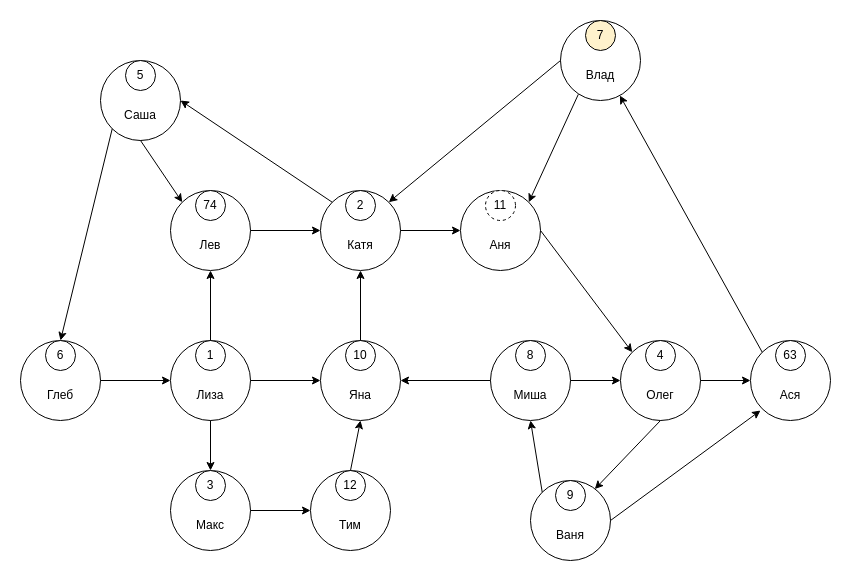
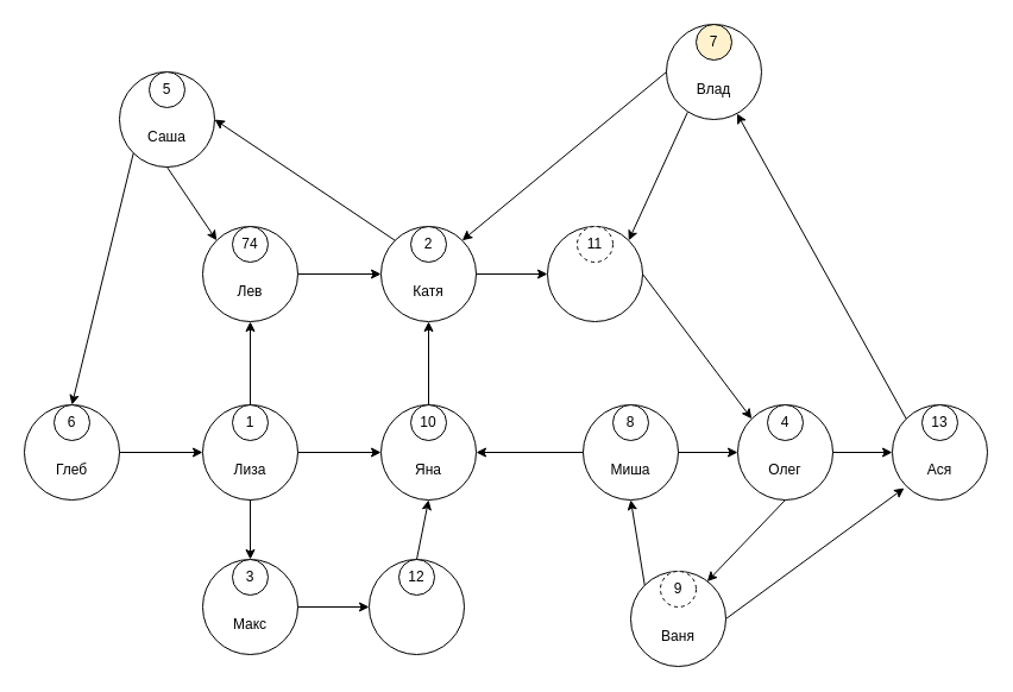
  <mxCell id="0" />
  <mxCell id="1" parent="0" />
  <mxCell id="2" value="" style="group" parent="1" vertex="1" connectable="0"><mxGeometry x="560" y="20" width="80" height="80" as="geometry" /></mxCell>
  <mxCell id="3" value="" style="ellipse;whiteSpace=wrap;html=1;aspect=fixed;" parent="2" vertex="1"><mxGeometry width="80" height="80" as="geometry" /></mxCell>
  <mxCell id="4" value="7" style="ellipse;whiteSpace=wrap;html=1;aspect=fixed;fillColor=#fff2cc;" parent="2" vertex="1"><mxGeometry x="25" width="30" height="30" as="geometry" /></mxCell>
  <mxCell id="5" value="Влад" style="text;html=1;strokeColor=none;fillColor=none;align=center;verticalAlign=middle;whiteSpace=wrap;rounded=0;" parent="2" vertex="1"><mxGeometry x="10" y="40" width="60" height="30" as="geometry" /></mxCell>
  <mxCell id="6" value="" style="group" parent="1" vertex="1" connectable="0"><mxGeometry x="530" y="480" width="80" height="80" as="geometry" /></mxCell>
  <mxCell id="7" value="" style="ellipse;whiteSpace=wrap;html=1;aspect=fixed;" parent="6" vertex="1"><mxGeometry width="80" height="80" as="geometry" /></mxCell>
- <mxCell id="8" value="9" style="ellipse;whiteSpace=wrap;html=1;aspect=fixed;" parent="6" vertex="1"><mxGeometry x="25" width="30" height="30" as="geometry" /></mxCell>
+ <mxCell id="8" value="9" style="ellipse;whiteSpace=wrap;html=1;aspect=fixed;dashed=1;" parent="6" vertex="1"><mxGeometry x="25" width="30" height="30" as="geometry" /></mxCell>
  <mxCell id="9" value="Ваня" style="text;html=1;strokeColor=none;fillColor=none;align=center;verticalAlign=middle;whiteSpace=wrap;rounded=0;" parent="6" vertex="1"><mxGeometry x="10" y="40" width="60" height="30" as="geometry" /></mxCell>
  <mxCell id="10" value="" style="group" parent="1" vertex="1" connectable="0"><mxGeometry x="100" y="60" width="80" height="80" as="geometry" /></mxCell>
  <mxCell id="11" value="" style="ellipse;whiteSpace=wrap;html=1;aspect=fixed;" parent="10" vertex="1"><mxGeometry width="80" height="80" as="geometry" /></mxCell>
  <mxCell id="12" value="5" style="ellipse;whiteSpace=wrap;html=1;aspect=fixed;" parent="10" vertex="1"><mxGeometry x="25" width="30" height="30" as="geometry" /></mxCell>
  <mxCell id="13" value="Саша" style="text;html=1;strokeColor=none;fillColor=none;align=center;verticalAlign=middle;whiteSpace=wrap;rounded=0;" parent="10" vertex="1"><mxGeometry x="10" y="40" width="60" height="30" as="geometry" /></mxCell>
  <mxCell id="14" value="" style="group" parent="1" vertex="1" connectable="0"><mxGeometry x="310" y="470" width="80" height="80" as="geometry" /></mxCell>
  <mxCell id="15" value="" style="ellipse;whiteSpace=wrap;html=1;aspect=fixed;" parent="14" vertex="1"><mxGeometry width="80" height="80" as="geometry" /></mxCell>
  <mxCell id="16" value="12" style="ellipse;whiteSpace=wrap;html=1;aspect=fixed;" parent="14" vertex="1"><mxGeometry x="25" width="30" height="30" as="geometry" /></mxCell>
- <mxCell id="17" value="Тим" style="text;html=1;strokeColor=none;fillColor=none;align=center;verticalAlign=middle;whiteSpace=wrap;rounded=0;" parent="14" vertex="1"><mxGeometry x="10" y="40" width="60" height="30" as="geometry" /></mxCell>
  <mxCell id="18" value="" style="group" parent="1" vertex="1" connectable="0"><mxGeometry x="20" y="340" width="80" height="80" as="geometry" /></mxCell>
  <mxCell id="19" value="" style="ellipse;whiteSpace=wrap;html=1;aspect=fixed;" parent="18" vertex="1"><mxGeometry width="80" height="80" as="geometry" /></mxCell>
  <mxCell id="20" value="6" style="ellipse;whiteSpace=wrap;html=1;aspect=fixed;" parent="18" vertex="1"><mxGeometry x="25" width="30" height="30" as="geometry" /></mxCell>
  <mxCell id="21" value="Глеб" style="text;html=1;strokeColor=none;fillColor=none;align=center;verticalAlign=middle;whiteSpace=wrap;rounded=0;" parent="18" vertex="1"><mxGeometry x="10" y="40" width="60" height="30" as="geometry" /></mxCell>
  <mxCell id="22" value="" style="group" parent="1" vertex="1" connectable="0"><mxGeometry x="490" y="340" width="80" height="80" as="geometry" /></mxCell>
  <mxCell id="23" value="" style="ellipse;whiteSpace=wrap;html=1;aspect=fixed;" parent="22" vertex="1"><mxGeometry width="80" height="80" as="geometry" /></mxCell>
  <mxCell id="24" value="8" style="ellipse;whiteSpace=wrap;html=1;aspect=fixed;" parent="22" vertex="1"><mxGeometry x="25" width="30" height="30" as="geometry" /></mxCell>
  <mxCell id="25" value="Миша" style="text;html=1;strokeColor=none;fillColor=none;align=center;verticalAlign=middle;whiteSpace=wrap;rounded=0;" parent="22" vertex="1"><mxGeometry x="10" y="40" width="60" height="30" as="geometry" /></mxCell>
  <mxCell id="26" value="" style="group" parent="1" vertex="1" connectable="0"><mxGeometry x="620" y="340" width="80" height="80" as="geometry" /></mxCell>
  <mxCell id="27" value="" style="ellipse;whiteSpace=wrap;html=1;aspect=fixed;" parent="26" vertex="1"><mxGeometry width="80" height="80" as="geometry" /></mxCell>
  <mxCell id="28" value="4" style="ellipse;whiteSpace=wrap;html=1;aspect=fixed;" parent="26" vertex="1"><mxGeometry x="25" width="30" height="30" as="geometry" /></mxCell>
  <mxCell id="29" value="Олег" style="text;html=1;strokeColor=none;fillColor=none;align=center;verticalAlign=middle;whiteSpace=wrap;rounded=0;" parent="26" vertex="1"><mxGeometry x="10" y="40" width="60" height="30" as="geometry" /></mxCell>
  <mxCell id="30" value="" style="group" parent="1" vertex="1" connectable="0"><mxGeometry x="170" y="470" width="80" height="80" as="geometry" /></mxCell>
  <mxCell id="31" value="" style="ellipse;whiteSpace=wrap;html=1;aspect=fixed;" parent="30" vertex="1"><mxGeometry width="80" height="80" as="geometry" /></mxCell>
  <mxCell id="32" value="3" style="ellipse;whiteSpace=wrap;html=1;aspect=fixed;" parent="30" vertex="1"><mxGeometry x="25" width="30" height="30" as="geometry" /></mxCell>
  <mxCell id="33" value="Макс" style="text;html=1;strokeColor=none;fillColor=none;align=center;verticalAlign=middle;whiteSpace=wrap;rounded=0;" parent="30" vertex="1"><mxGeometry x="10" y="40" width="60" height="30" as="geometry" /></mxCell>
  <mxCell id="34" value="" style="group" parent="1" vertex="1" connectable="0"><mxGeometry x="170" y="340" width="80" height="80" as="geometry" /></mxCell>
  <mxCell id="35" value="" style="ellipse;whiteSpace=wrap;html=1;aspect=fixed;" parent="34" vertex="1"><mxGeometry width="80" height="80" as="geometry" /></mxCell>
  <mxCell id="36" value="1" style="ellipse;whiteSpace=wrap;html=1;aspect=fixed;" parent="34" vertex="1"><mxGeometry x="25" width="30" height="30" as="geometry" /></mxCell>
  <mxCell id="37" value="Лиза" style="text;html=1;strokeColor=none;fillColor=none;align=center;verticalAlign=middle;whiteSpace=wrap;rounded=0;" parent="34" vertex="1"><mxGeometry x="10" y="40" width="60" height="30" as="geometry" /></mxCell>
  <mxCell id="38" value="" style="group" parent="1" vertex="1" connectable="0"><mxGeometry x="320" y="340" width="80" height="80" as="geometry" /></mxCell>
  <mxCell id="39" value="" style="ellipse;whiteSpace=wrap;html=1;aspect=fixed;" parent="38" vertex="1"><mxGeometry width="80" height="80" as="geometry" /></mxCell>
  <mxCell id="40" value="10" style="ellipse;whiteSpace=wrap;html=1;aspect=fixed;" parent="38" vertex="1"><mxGeometry x="25" width="30" height="30" as="geometry" /></mxCell>
  <mxCell id="41" value="Яна" style="text;html=1;strokeColor=none;fillColor=none;align=center;verticalAlign=middle;whiteSpace=wrap;rounded=0;" parent="38" vertex="1"><mxGeometry x="10" y="40" width="60" height="30" as="geometry" /></mxCell>
  <mxCell id="42" value="" style="group" parent="1" vertex="1" connectable="0"><mxGeometry x="750" y="340" width="80" height="80" as="geometry" /></mxCell>
  <mxCell id="43" value="" style="ellipse;whiteSpace=wrap;html=1;aspect=fixed;" parent="42" vertex="1"><mxGeometry width="80" height="80" as="geometry" /></mxCell>
- <mxCell id="44" value="63" style="ellipse;whiteSpace=wrap;html=1;aspect=fixed;" parent="42" vertex="1"><mxGeometry x="25" width="30" height="30" as="geometry" /></mxCell>
+ <mxCell id="44" value="13" style="ellipse;whiteSpace=wrap;html=1;aspect=fixed;" parent="42" vertex="1"><mxGeometry x="25" width="30" height="30" as="geometry" /></mxCell>
  <mxCell id="45" value="Ася" style="text;html=1;strokeColor=none;fillColor=none;align=center;verticalAlign=middle;whiteSpace=wrap;rounded=0;" parent="42" vertex="1"><mxGeometry x="10" y="40" width="60" height="30" as="geometry" /></mxCell>
  <mxCell id="46" value="" style="group" parent="1" vertex="1" connectable="0"><mxGeometry x="460" y="190" width="80" height="80" as="geometry" /></mxCell>
  <mxCell id="47" value="" style="ellipse;whiteSpace=wrap;html=1;aspect=fixed;" parent="46" vertex="1"><mxGeometry width="80" height="80" as="geometry" /></mxCell>
  <mxCell id="48" value="11" style="ellipse;whiteSpace=wrap;html=1;aspect=fixed;dashed=1;" parent="46" vertex="1"><mxGeometry x="25" width="30" height="30" as="geometry" /></mxCell>
- <mxCell id="49" value="Аня" style="text;html=1;strokeColor=none;fillColor=none;align=center;verticalAlign=middle;whiteSpace=wrap;rounded=0;" parent="46" vertex="1"><mxGeometry x="10" y="40" width="60" height="30" as="geometry" /></mxCell>
  <mxCell id="50" value="" style="group" parent="1" vertex="1" connectable="0"><mxGeometry x="170" y="190" width="80" height="80" as="geometry" /></mxCell>
  <mxCell id="51" value="" style="ellipse;whiteSpace=wrap;html=1;aspect=fixed;" parent="50" vertex="1"><mxGeometry width="80" height="80" as="geometry" /></mxCell>
  <mxCell id="52" value="74" style="ellipse;whiteSpace=wrap;html=1;aspect=fixed;" parent="50" vertex="1"><mxGeometry x="25" width="30" height="30" as="geometry" /></mxCell>
  <mxCell id="53" value="Лев" style="text;html=1;strokeColor=none;fillColor=none;align=center;verticalAlign=middle;whiteSpace=wrap;rounded=0;" parent="50" vertex="1"><mxGeometry x="10" y="40" width="60" height="30" as="geometry" /></mxCell>
  <mxCell id="54" value="" style="group" parent="1" vertex="1" connectable="0"><mxGeometry x="320" y="190" width="80" height="80" as="geometry" /></mxCell>
  <mxCell id="55" value="" style="ellipse;whiteSpace=wrap;html=1;aspect=fixed;" parent="54" vertex="1"><mxGeometry width="80" height="80" as="geometry" /></mxCell>
  <mxCell id="56" value="2" style="ellipse;whiteSpace=wrap;html=1;aspect=fixed;" parent="54" vertex="1"><mxGeometry x="25" width="30" height="30" as="geometry" /></mxCell>
  <mxCell id="57" value="Катя" style="text;html=1;strokeColor=none;fillColor=none;align=center;verticalAlign=middle;whiteSpace=wrap;rounded=0;" parent="54" vertex="1"><mxGeometry x="10" y="40" width="60" height="30" as="geometry" /></mxCell>
  <mxCell id="58" value="" style="endArrow=classic;html=1;rounded=0;exitX=1;exitY=0.5;exitDx=0;exitDy=0;entryX=0;entryY=0.5;entryDx=0;entryDy=0;" parent="1" source="51" target="55" edge="1"><mxGeometry width="50" height="50" relative="1" as="geometry"><mxPoint x="410" y="380" as="sourcePoint" /><mxPoint x="460" y="330" as="targetPoint" /></mxGeometry></mxCell>
  <mxCell id="59" value="" style="endArrow=classic;html=1;rounded=0;entryX=0;entryY=0.5;entryDx=0;entryDy=0;exitX=1;exitY=0.5;exitDx=0;exitDy=0;" parent="1" source="55" target="47" edge="1"><mxGeometry width="50" height="50" relative="1" as="geometry"><mxPoint x="410" y="380" as="sourcePoint" /><mxPoint x="460" y="330" as="targetPoint" /></mxGeometry></mxCell>
  <mxCell id="60" value="" style="endArrow=classic;html=1;rounded=0;entryX=0;entryY=0.5;entryDx=0;entryDy=0;exitX=1;exitY=0.5;exitDx=0;exitDy=0;" parent="1" source="35" target="39" edge="1"><mxGeometry width="50" height="50" relative="1" as="geometry"><mxPoint x="250" y="420" as="sourcePoint" /><mxPoint x="300" y="370" as="targetPoint" /></mxGeometry></mxCell>
  <mxCell id="61" value="" style="endArrow=classic;html=1;rounded=0;entryX=0;entryY=0.5;entryDx=0;entryDy=0;" parent="1" source="31" target="15" edge="1"><mxGeometry width="50" height="50" relative="1" as="geometry"><mxPoint x="140" y="-280" as="sourcePoint" /><mxPoint x="300" y="510" as="targetPoint" /></mxGeometry></mxCell>
  <mxCell id="62" value="" style="endArrow=classic;html=1;rounded=0;entryX=0;entryY=0.5;entryDx=0;entryDy=0;exitX=1;exitY=0.5;exitDx=0;exitDy=0;" parent="1" source="27" target="43" edge="1"><mxGeometry width="50" height="50" relative="1" as="geometry"><mxPoint x="690" y="460" as="sourcePoint" /><mxPoint x="740" y="410" as="targetPoint" /></mxGeometry></mxCell>
  <mxCell id="63" value="" style="endArrow=classic;html=1;rounded=0;entryX=0;entryY=0.5;entryDx=0;entryDy=0;exitX=1;exitY=0.5;exitDx=0;exitDy=0;" parent="1" source="23" target="27" edge="1"><mxGeometry width="50" height="50" relative="1" as="geometry"><mxPoint x="540" y="280" as="sourcePoint" /><mxPoint x="590" y="230" as="targetPoint" /></mxGeometry></mxCell>
  <mxCell id="64" value="" style="endArrow=classic;html=1;rounded=0;exitX=1;exitY=0.5;exitDx=0;exitDy=0;entryX=0;entryY=0.5;entryDx=0;entryDy=0;" parent="1" source="19" target="35" edge="1"><mxGeometry width="50" height="50" relative="1" as="geometry"><mxPoint x="220" y="250" as="sourcePoint" /><mxPoint x="270" y="200" as="targetPoint" /></mxGeometry></mxCell>
  <mxCell id="65" value="" style="endArrow=classic;html=1;rounded=0;entryX=1;entryY=0;entryDx=0;entryDy=0;exitX=0;exitY=0.5;exitDx=0;exitDy=0;" parent="1" source="3" target="55" edge="1"><mxGeometry width="50" height="50" relative="1" as="geometry"><mxPoint x="350" y="90" as="sourcePoint" /><mxPoint x="400" y="40" as="targetPoint" /></mxGeometry></mxCell>
  <mxCell id="66" value="" style="endArrow=classic;html=1;rounded=0;exitX=0.5;exitY=1;exitDx=0;exitDy=0;entryX=0;entryY=0;entryDx=0;entryDy=0;" parent="1" source="11" target="51" edge="1"><mxGeometry width="50" height="50" relative="1" as="geometry"><mxPoint x="240" y="150" as="sourcePoint" /><mxPoint x="290" y="100" as="targetPoint" /></mxGeometry></mxCell>
  <mxCell id="67" value="" style="endArrow=classic;html=1;rounded=0;entryX=0;entryY=1;entryDx=0;entryDy=0;exitX=1;exitY=0.5;exitDx=0;exitDy=0;" parent="1" source="7" target="45" edge="1"><mxGeometry width="50" height="50" relative="1" as="geometry"><mxPoint x="590" y="520" as="sourcePoint" /><mxPoint x="640" y="470" as="targetPoint" /></mxGeometry></mxCell>
  <mxCell id="68" value="" style="endArrow=classic;html=1;rounded=0;entryX=0.5;entryY=0;entryDx=0;entryDy=0;exitX=0;exitY=1;exitDx=0;exitDy=0;" parent="1" source="11" target="20" edge="1"><mxGeometry width="50" height="50" relative="1" as="geometry"><mxPoint x="400" y="430" as="sourcePoint" /><mxPoint x="450" y="380" as="targetPoint" /></mxGeometry></mxCell>
  <mxCell id="69" value="" style="endArrow=classic;html=1;rounded=0;entryX=0.5;entryY=1;entryDx=0;entryDy=0;exitX=0.5;exitY=0;exitDx=0;exitDy=0;" parent="1" source="36" target="51" edge="1"><mxGeometry width="50" height="50" relative="1" as="geometry"><mxPoint x="400" y="430" as="sourcePoint" /><mxPoint x="450" y="380" as="targetPoint" /></mxGeometry></mxCell>
  <mxCell id="70" value="" style="endArrow=classic;html=1;rounded=0;exitX=0.5;exitY=1;exitDx=0;exitDy=0;entryX=0.5;entryY=0;entryDx=0;entryDy=0;" parent="1" source="35" target="32" edge="1"><mxGeometry width="50" height="50" relative="1" as="geometry"><mxPoint x="400" y="430" as="sourcePoint" /><mxPoint x="450" y="380" as="targetPoint" /></mxGeometry></mxCell>
  <mxCell id="71" value="" style="endArrow=classic;html=1;rounded=0;exitX=0;exitY=0;exitDx=0;exitDy=0;" parent="1" source="43" target="3" edge="1"><mxGeometry width="50" height="50" relative="1" as="geometry"><mxPoint x="590" y="400" as="sourcePoint" /><mxPoint x="640" y="350" as="targetPoint" /></mxGeometry></mxCell>
  <mxCell id="72" value="" style="endArrow=classic;html=1;rounded=0;entryX=1;entryY=0;entryDx=0;entryDy=0;exitX=0.223;exitY=0.923;exitDx=0;exitDy=0;exitPerimeter=0;" parent="1" source="3" target="47" edge="1"><mxGeometry width="50" height="50" relative="1" as="geometry"><mxPoint x="670" y="390" as="sourcePoint" /><mxPoint x="720" y="340" as="targetPoint" /></mxGeometry></mxCell>
  <mxCell id="73" value="" style="endArrow=classic;html=1;rounded=0;exitX=0;exitY=0.5;exitDx=0;exitDy=0;entryX=1;entryY=0.5;entryDx=0;entryDy=0;" parent="1" source="23" target="39" edge="1"><mxGeometry width="50" height="50" relative="1" as="geometry"><mxPoint x="540" y="420" as="sourcePoint" /><mxPoint x="590" y="370" as="targetPoint" /></mxGeometry></mxCell>
  <mxCell id="74" value="" style="endArrow=classic;html=1;rounded=0;exitX=0;exitY=0;exitDx=0;exitDy=0;entryX=0.5;entryY=1;entryDx=0;entryDy=0;" parent="1" source="7" target="23" edge="1"><mxGeometry width="50" height="50" relative="1" as="geometry"><mxPoint x="550" y="410" as="sourcePoint" /><mxPoint x="600" y="360" as="targetPoint" /></mxGeometry></mxCell>
  <mxCell id="75" value="" style="endArrow=classic;html=1;rounded=0;entryX=0.5;entryY=1;entryDx=0;entryDy=0;exitX=0.5;exitY=0;exitDx=0;exitDy=0;" parent="1" source="16" target="39" edge="1"><mxGeometry width="50" height="50" relative="1" as="geometry"><mxPoint x="400" y="490" as="sourcePoint" /><mxPoint x="450" y="440" as="targetPoint" /></mxGeometry></mxCell>
  <mxCell id="76" value="" style="endArrow=classic;html=1;rounded=0;entryX=0;entryY=0;entryDx=0;entryDy=0;exitX=1;exitY=0.5;exitDx=0;exitDy=0;" parent="1" source="47" target="27" edge="1"><mxGeometry width="50" height="50" relative="1" as="geometry"><mxPoint x="460" y="360" as="sourcePoint" /><mxPoint x="510" y="310" as="targetPoint" /></mxGeometry></mxCell>
  <mxCell id="77" value="" style="endArrow=classic;html=1;rounded=0;entryX=0.5;entryY=1;entryDx=0;entryDy=0;exitX=0.5;exitY=0;exitDx=0;exitDy=0;" parent="1" source="40" target="55" edge="1"><mxGeometry width="50" height="50" relative="1" as="geometry"><mxPoint x="310" y="380" as="sourcePoint" /><mxPoint x="360" y="330" as="targetPoint" /></mxGeometry></mxCell>
  <mxCell id="78" value="" style="endArrow=classic;html=1;rounded=0;entryX=1;entryY=0.5;entryDx=0;entryDy=0;exitX=0;exitY=0;exitDx=0;exitDy=0;" parent="1" source="55" target="11" edge="1"><mxGeometry width="50" height="50" relative="1" as="geometry"><mxPoint x="340" y="300" as="sourcePoint" /><mxPoint x="390" y="250" as="targetPoint" /></mxGeometry></mxCell>
  <mxCell id="79" value="" style="endArrow=classic;html=1;rounded=0;entryX=0.804;entryY=0.107;entryDx=0;entryDy=0;exitX=0.5;exitY=1;exitDx=0;exitDy=0;entryPerimeter=0;" parent="1" source="27" target="7" edge="1"><mxGeometry width="50" height="50" relative="1" as="geometry"><mxPoint x="480" y="460" as="sourcePoint" /><mxPoint x="530" y="410" as="targetPoint" /></mxGeometry></mxCell>
